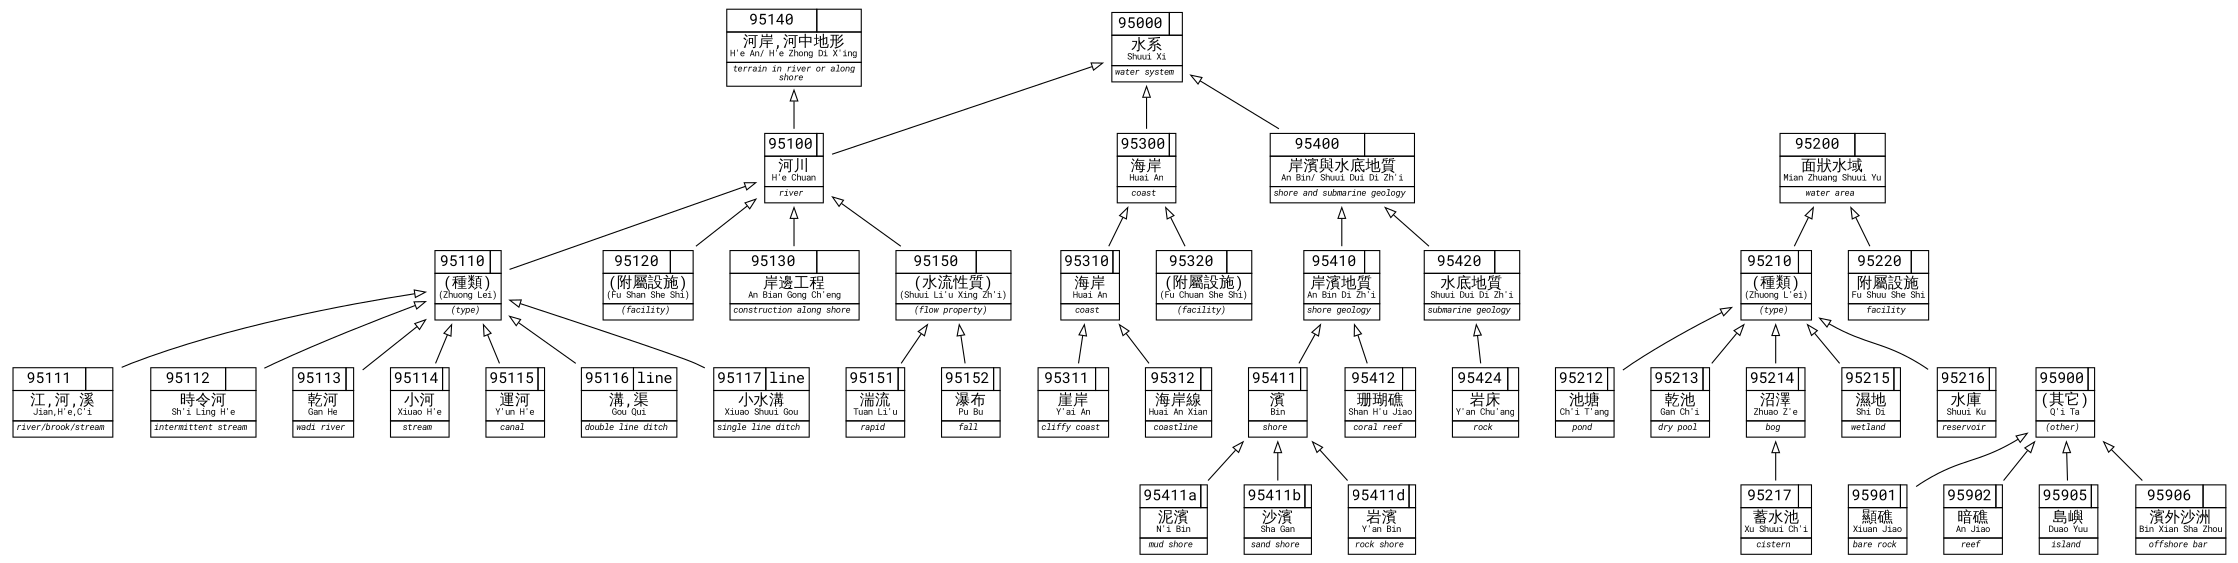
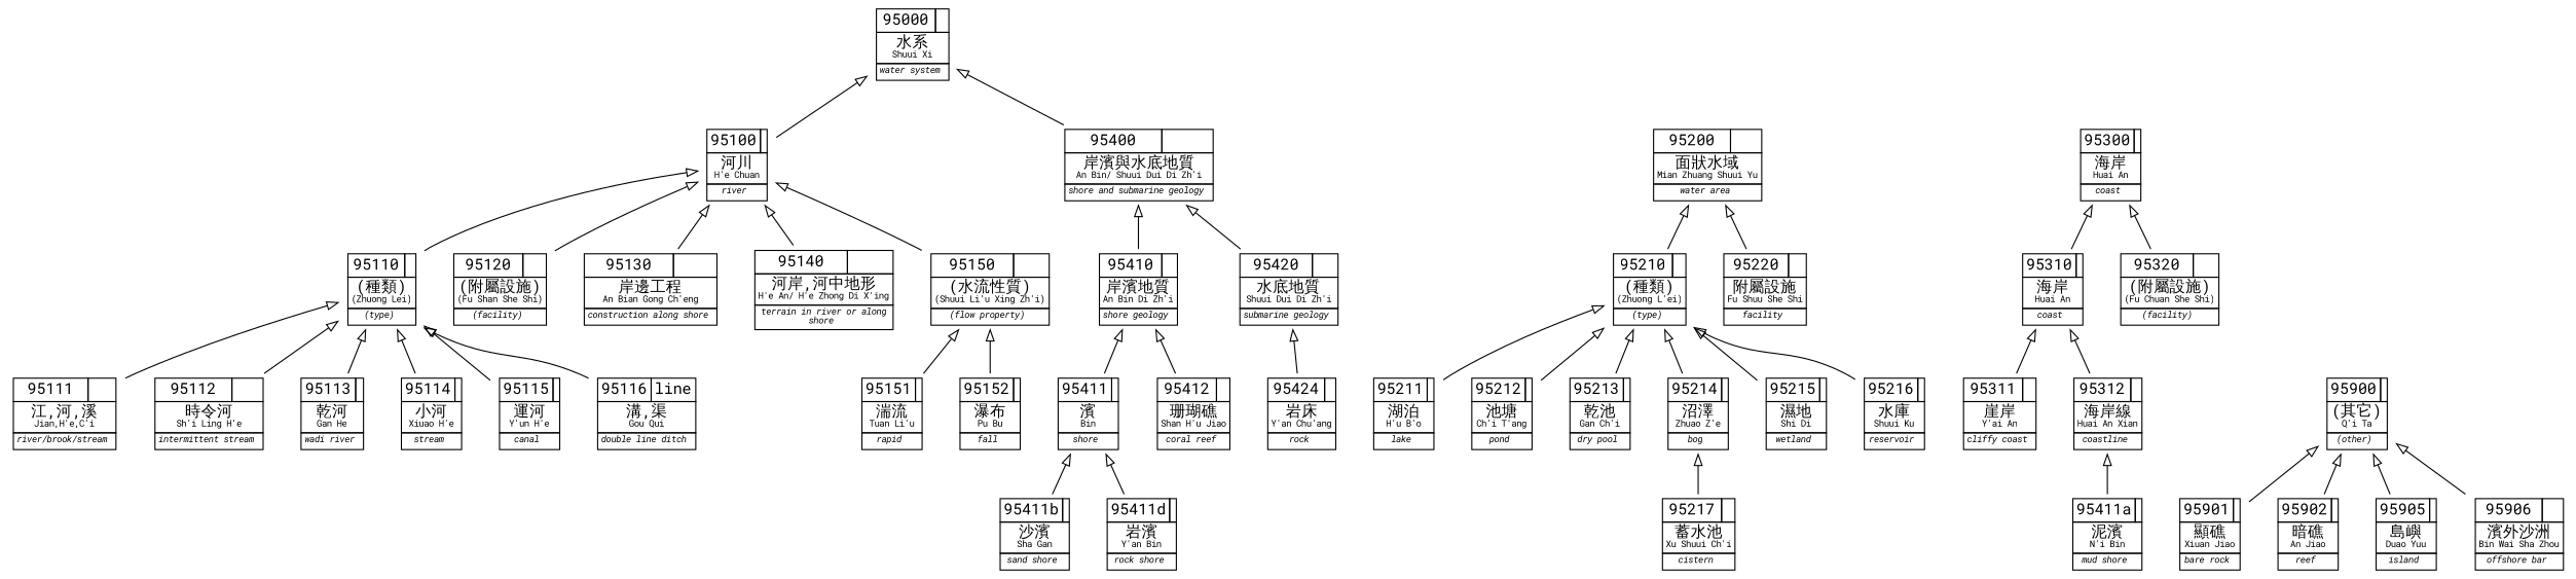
  digraph {
    fontname="Roboto Mono"
    rankdir=BT
    node [fontname="Roboto Mono" shape=plaintext weight=5]
    edge [arrowhead=empty fontname="Roboto Mono" style=solid]
    n1 [label=< <TABLE BORDER="0" CELLBORDER="1" CELLSPACING="0">  <TR><TD>95000</TD><TD></TD></TR>  <TR><TD COLSPAN="2">&#x6C34;&#x7CFB;<BR/><FONT POINT-SIZE="8">Shuui Xi</FONT></TD></TR>  <TR><TD COLSPAN="2"><FONT POINT-SIZE="8"><I>water system </I></FONT></TD></TR>  </TABLE>>]
    n2 [label=< <TABLE BORDER="0" CELLBORDER="1" CELLSPACING="0">  <TR><TD>95100</TD><TD></TD></TR>  <TR><TD COLSPAN="2">&#x6CB3;&#x5DDD;<BR/><FONT POINT-SIZE="8">H&#39;e Chuan</FONT></TD></TR>  <TR><TD COLSPAN="2"><FONT POINT-SIZE="8"><I>river </I></FONT></TD></TR>  </TABLE>>]
    n3 [label=< <TABLE BORDER="0" CELLBORDER="1" CELLSPACING="0">  <TR><TD>95110</TD><TD></TD></TR>  <TR><TD COLSPAN="2">(&#x7A2E;&#x985E;)<BR/><FONT POINT-SIZE="8">(Zhuong Lei)</FONT></TD></TR>  <TR><TD COLSPAN="2"><FONT POINT-SIZE="8"><I>(type) </I></FONT></TD></TR>  </TABLE>>]
    n4 [label=< <TABLE BORDER="0" CELLBORDER="1" CELLSPACING="0">  <TR><TD>95111</TD><TD></TD></TR>  <TR><TD COLSPAN="2">&#x6C5F;,&#x6CB3;,&#x6EAA;<BR/><FONT POINT-SIZE="8">Jian,H&#39;e,C&#39;i</FONT></TD></TR>  <TR><TD COLSPAN="2"><FONT POINT-SIZE="8"><I>river/brook/stream </I></FONT></TD></TR>  </TABLE>>]
    n5 [label=< <TABLE BORDER="0" CELLBORDER="1" CELLSPACING="0">  <TR><TD>95112</TD><TD></TD></TR>  <TR><TD COLSPAN="2">&#x6642;&#x4EE4;&#x6CB3;<BR/><FONT POINT-SIZE="8">Sh&#39;i Ling H&#39;e</FONT></TD></TR>  <TR><TD COLSPAN="2"><FONT POINT-SIZE="8"><I>intermittent stream </I></FONT></TD></TR>  </TABLE>>]
    n6 [label=< <TABLE BORDER="0" CELLBORDER="1" CELLSPACING="0">  <TR><TD>95113</TD><TD></TD></TR>  <TR><TD COLSPAN="2">&#x4E7E;&#x6CB3;<BR/><FONT POINT-SIZE="8">Gan He</FONT></TD></TR>  <TR><TD COLSPAN="2"><FONT POINT-SIZE="8"><I>wadi river </I></FONT></TD></TR>  </TABLE>>]
    n7 [label=< <TABLE BORDER="0" CELLBORDER="1" CELLSPACING="0">  <TR><TD>95114</TD><TD></TD></TR>  <TR><TD COLSPAN="2">&#x5C0F;&#x6CB3;<BR/><FONT POINT-SIZE="8">Xiuao H&#39;e</FONT></TD></TR>  <TR><TD COLSPAN="2"><FONT POINT-SIZE="8"><I>stream </I></FONT></TD></TR>  </TABLE>>]
    n8 [label=< <TABLE BORDER="0" CELLBORDER="1" CELLSPACING="0">  <TR><TD>95115</TD><TD></TD></TR>  <TR><TD COLSPAN="2">&#x904B;&#x6CB3;<BR/><FONT POINT-SIZE="8">Y&#39;un H&#39;e</FONT></TD></TR>  <TR><TD COLSPAN="2"><FONT POINT-SIZE="8"><I>canal </I></FONT></TD></TR>  </TABLE>>]
    n9 [label=< <TABLE BORDER="0" CELLBORDER="1" CELLSPACING="0">  <TR><TD>95116</TD><TD>line</TD></TR>  <TR><TD COLSPAN="2">&#x6E9D;,&#x6E20;<BR/><FONT POINT-SIZE="8">Gou Qui</FONT></TD></TR>  <TR><TD COLSPAN="2"><FONT POINT-SIZE="8"><I>double line ditch </I></FONT></TD></TR>  </TABLE>>]
-   n10 [label=< <TABLE BORDER="0" CELLBORDER="1" CELLSPACING="0">  <TR><TD>95117</TD><TD>line</TD></TR>  <TR><TD COLSPAN="2">&#x5C0F;&#x6C34;&#x6E9D;<BR/><FONT POINT-SIZE="8">Xiuao Shuui Gou</FONT></TD></TR>  <TR><TD COLSPAN="2"><FONT POINT-SIZE="8"><I>single line ditch </I></FONT></TD></TR>  </TABLE>>]
    n11 [label=< <TABLE BORDER="0" CELLBORDER="1" CELLSPACING="0">  <TR><TD>95120</TD><TD></TD></TR>  <TR><TD COLSPAN="2">(&#x9644;&#x5C6C;&#x8A2D;&#x65BD;)<BR/><FONT POINT-SIZE="8">(Fu Shan She Shi)</FONT></TD></TR>  <TR><TD COLSPAN="2"><FONT POINT-SIZE="8"><I>(facility) </I></FONT></TD></TR>  </TABLE>>]
    n12 [label=< <TABLE BORDER="0" CELLBORDER="1" CELLSPACING="0">  <TR><TD>95130</TD><TD></TD></TR>  <TR><TD COLSPAN="2">&#x5CB8;&#x908A;&#x5DE5;&#x7A0B;<BR/><FONT POINT-SIZE="8">An Bian Gong Ch&#39;eng</FONT></TD></TR>  <TR><TD COLSPAN="2"><FONT POINT-SIZE="8"><I>construction along shore </I></FONT></TD></TR>  </TABLE>>]
    n13 [label=< <TABLE BORDER="0" CELLBORDER="1" CELLSPACING="0">  <TR><TD>95140</TD><TD></TD></TR>  <TR><TD COLSPAN="2">&#x6CB3;&#x5CB8;,&#x6CB3;&#x4E2D;&#x5730;&#x5F62;<BR/><FONT POINT-SIZE="8">H&#39;e An/ H&#39;e Zhong Di X&#39;ing</FONT></TD></TR>  <TR><TD COLSPAN="2"><FONT POINT-SIZE="8"><I>terrain in river or along<BR/>shore </I></FONT></TD></TR>  </TABLE>>]
    n14 [label=< <TABLE BORDER="0" CELLBORDER="1" CELLSPACING="0">  <TR><TD>95150</TD><TD></TD></TR>  <TR><TD COLSPAN="2">(&#x6C34;&#x6D41;&#x6027;&#x8CEA;)<BR/><FONT POINT-SIZE="8">(Shuui Li&#39;u Xing Zh&#39;i)</FONT></TD></TR>  <TR><TD COLSPAN="2"><FONT POINT-SIZE="8"><I>(flow property) </I></FONT></TD></TR>  </TABLE>>]
    n15 [label=< <TABLE BORDER="0" CELLBORDER="1" CELLSPACING="0">  <TR><TD>95151</TD><TD></TD></TR>  <TR><TD COLSPAN="2">&#x6E4D;&#x6D41;<BR/><FONT POINT-SIZE="8">Tuan Li&#39;u</FONT></TD></TR>  <TR><TD COLSPAN="2"><FONT POINT-SIZE="8"><I>rapid </I></FONT></TD></TR>  </TABLE>>]
    n16 [label=< <TABLE BORDER="0" CELLBORDER="1" CELLSPACING="0">  <TR><TD>95152</TD><TD></TD></TR>  <TR><TD COLSPAN="2">&#x7011;&#x5E03;<BR/><FONT POINT-SIZE="8">Pu Bu</FONT></TD></TR>  <TR><TD COLSPAN="2"><FONT POINT-SIZE="8"><I>fall </I></FONT></TD></TR>  </TABLE>>]
    n17 [label=< <TABLE BORDER="0" CELLBORDER="1" CELLSPACING="0">  <TR><TD>95200</TD><TD></TD></TR>  <TR><TD COLSPAN="2">&#x9762;&#x72C0;&#x6C34;&#x57DF;<BR/><FONT POINT-SIZE="8">Mian Zhuang Shuui Yu</FONT></TD></TR>  <TR><TD COLSPAN="2"><FONT POINT-SIZE="8"><I>water area </I></FONT></TD></TR>  </TABLE>>]
    n18 [label=< <TABLE BORDER="0" CELLBORDER="1" CELLSPACING="0">  <TR><TD>95210</TD><TD></TD></TR>  <TR><TD COLSPAN="2">(&#x7A2E;&#x985E;)<BR/><FONT POINT-SIZE="8">(Zhuong L&#39;ei)</FONT></TD></TR>  <TR><TD COLSPAN="2"><FONT POINT-SIZE="8"><I>(type) </I></FONT></TD></TR>  </TABLE>>]
+   n19 [label=< <TABLE BORDER="0" CELLBORDER="1" CELLSPACING="0">  <TR><TD>95211</TD><TD></TD></TR>  <TR><TD COLSPAN="2">&#x6E56;&#x6CCA;<BR/><FONT POINT-SIZE="8">H&#39;u B&#39;o</FONT></TD></TR>  <TR><TD COLSPAN="2"><FONT POINT-SIZE="8"><I>lake </I></FONT></TD></TR>  </TABLE>>]
    n20 [label=< <TABLE BORDER="0" CELLBORDER="1" CELLSPACING="0">  <TR><TD>95212</TD><TD></TD></TR>  <TR><TD COLSPAN="2">&#x6C60;&#x5858;<BR/><FONT POINT-SIZE="8">Ch&#39;i T&#39;ang</FONT></TD></TR>  <TR><TD COLSPAN="2"><FONT POINT-SIZE="8"><I>pond </I></FONT></TD></TR>  </TABLE>>]
    n21 [label=< <TABLE BORDER="0" CELLBORDER="1" CELLSPACING="0">  <TR><TD>95213</TD><TD></TD></TR>  <TR><TD COLSPAN="2">&#x4E7E;&#x6C60;<BR/><FONT POINT-SIZE="8">Gan Ch&#39;i</FONT></TD></TR>  <TR><TD COLSPAN="2"><FONT POINT-SIZE="8"><I>dry pool </I></FONT></TD></TR>  </TABLE>>]
    n22 [label=< <TABLE BORDER="0" CELLBORDER="1" CELLSPACING="0">  <TR><TD>95214</TD><TD></TD></TR>  <TR><TD COLSPAN="2">&#x6CBC;&#x6FA4;<BR/><FONT POINT-SIZE="8">Zhuao Z&#39;e</FONT></TD></TR>  <TR><TD COLSPAN="2"><FONT POINT-SIZE="8"><I>bog </I></FONT></TD></TR>  </TABLE>>]
    n23 [label=< <TABLE BORDER="0" CELLBORDER="1" CELLSPACING="0">  <TR><TD>95215</TD><TD></TD></TR>  <TR><TD COLSPAN="2">&#x6FD5;&#x5730;<BR/><FONT POINT-SIZE="8">Shi Di</FONT></TD></TR>  <TR><TD COLSPAN="2"><FONT POINT-SIZE="8"><I>wetland </I></FONT></TD></TR>  </TABLE>>]
    n24 [label=< <TABLE BORDER="0" CELLBORDER="1" CELLSPACING="0">  <TR><TD>95216</TD><TD></TD></TR>  <TR><TD COLSPAN="2">&#x6C34;&#x5EAB;<BR/><FONT POINT-SIZE="8">Shuui Ku</FONT></TD></TR>  <TR><TD COLSPAN="2"><FONT POINT-SIZE="8"><I>reservoir </I></FONT></TD></TR>  </TABLE>>]
    n25 [label=< <TABLE BORDER="0" CELLBORDER="1" CELLSPACING="0">  <TR><TD>95217</TD><TD></TD></TR>  <TR><TD COLSPAN="2">&#x84C4;&#x6C34;&#x6C60;<BR/><FONT POINT-SIZE="8">Xu Shuui Ch&#39;i</FONT></TD></TR>  <TR><TD COLSPAN="2"><FONT POINT-SIZE="8"><I>cistern </I></FONT></TD></TR>  </TABLE>>]
    n26 [label=< <TABLE BORDER="0" CELLBORDER="1" CELLSPACING="0">  <TR><TD>95220</TD><TD></TD></TR>  <TR><TD COLSPAN="2">&#x9644;&#x5C6C;&#x8A2D;&#x65BD;<BR/><FONT POINT-SIZE="8">Fu Shuu She Shi</FONT></TD></TR>  <TR><TD COLSPAN="2"><FONT POINT-SIZE="8"><I>facility </I></FONT></TD></TR>  </TABLE>>]
    n27 [label=< <TABLE BORDER="0" CELLBORDER="1" CELLSPACING="0">  <TR><TD>95300</TD><TD></TD></TR>  <TR><TD COLSPAN="2">&#x6D77;&#x5CB8;<BR/><FONT POINT-SIZE="8">Huai An</FONT></TD></TR>  <TR><TD COLSPAN="2"><FONT POINT-SIZE="8"><I>coast </I></FONT></TD></TR>  </TABLE>>]
    n28 [label=< <TABLE BORDER="0" CELLBORDER="1" CELLSPACING="0">  <TR><TD>95310</TD><TD></TD></TR>  <TR><TD COLSPAN="2">&#x6D77;&#x5CB8;<BR/><FONT POINT-SIZE="8">Huai An</FONT></TD></TR>  <TR><TD COLSPAN="2"><FONT POINT-SIZE="8"><I>coast </I></FONT></TD></TR>  </TABLE>>]
    n29 [label=< <TABLE BORDER="0" CELLBORDER="1" CELLSPACING="0">  <TR><TD>95311</TD><TD></TD></TR>  <TR><TD COLSPAN="2">&#x5D16;&#x5CB8;<BR/><FONT POINT-SIZE="8">Y&#39;ai An</FONT></TD></TR>  <TR><TD COLSPAN="2"><FONT POINT-SIZE="8"><I>cliffy coast </I></FONT></TD></TR>  </TABLE>>]
    n30 [label=< <TABLE BORDER="0" CELLBORDER="1" CELLSPACING="0">  <TR><TD>95312</TD><TD></TD></TR>  <TR><TD COLSPAN="2">&#x6D77;&#x5CB8;&#x7DDA;<BR/><FONT POINT-SIZE="8">Huai An Xian</FONT></TD></TR>  <TR><TD COLSPAN="2"><FONT POINT-SIZE="8"><I>coastline </I></FONT></TD></TR>  </TABLE>>]
    n31 [label=< <TABLE BORDER="0" CELLBORDER="1" CELLSPACING="0">  <TR><TD>95320</TD><TD></TD></TR>  <TR><TD COLSPAN="2">(&#x9644;&#x5C6C;&#x8A2D;&#x65BD;)<BR/><FONT POINT-SIZE="8">(Fu Chuan She Shi)</FONT></TD></TR>  <TR><TD COLSPAN="2"><FONT POINT-SIZE="8"><I>(facility) </I></FONT></TD></TR>  </TABLE>>]
    n32 [label=< <TABLE BORDER="0" CELLBORDER="1" CELLSPACING="0">  <TR><TD>95400</TD><TD></TD></TR>  <TR><TD COLSPAN="2">&#x5CB8;&#x6FF1;&#x8207;&#x6C34;&#x5E95;&#x5730;&#x8CEA;<BR/><FONT POINT-SIZE="8">An Bin/ Shuui Dui Di Zh&#39;i</FONT></TD></TR>  <TR><TD COLSPAN="2"><FONT POINT-SIZE="8"><I>shore and submarine geology </I></FONT></TD></TR>  </TABLE>>]
    n33 [label=< <TABLE BORDER="0" CELLBORDER="1" CELLSPACING="0">  <TR><TD>95410</TD><TD></TD></TR>  <TR><TD COLSPAN="2">&#x5CB8;&#x6FF1;&#x5730;&#x8CEA;<BR/><FONT POINT-SIZE="8">An Bin Di Zh&#39;i</FONT></TD></TR>  <TR><TD COLSPAN="2"><FONT POINT-SIZE="8"><I>shore geology </I></FONT></TD></TR>  </TABLE>>]
    n34 [label=< <TABLE BORDER="0" CELLBORDER="1" CELLSPACING="0">  <TR><TD>95411</TD><TD></TD></TR>  <TR><TD COLSPAN="2">&#x6FF1;<BR/><FONT POINT-SIZE="8">Bin</FONT></TD></TR>  <TR><TD COLSPAN="2"><FONT POINT-SIZE="8"><I>shore </I></FONT></TD></TR>  </TABLE>>]
    n35 [label=< <TABLE BORDER="0" CELLBORDER="1" CELLSPACING="0">  <TR><TD>95411a</TD><TD></TD></TR>  <TR><TD COLSPAN="2">&#x6CE5;&#x6FF1;<BR/><FONT POINT-SIZE="8">N&#39;i Bin</FONT></TD></TR>  <TR><TD COLSPAN="2"><FONT POINT-SIZE="8"><I>mud shore </I></FONT></TD></TR>  </TABLE>>]
    n36 [label=< <TABLE BORDER="0" CELLBORDER="1" CELLSPACING="0">  <TR><TD>95411b</TD><TD></TD></TR>  <TR><TD COLSPAN="2">&#x6C99;&#x6FF1;<BR/><FONT POINT-SIZE="8">Sha Gan</FONT></TD></TR>  <TR><TD COLSPAN="2"><FONT POINT-SIZE="8"><I>sand shore </I></FONT></TD></TR>  </TABLE>>]
    n37 [label=< <TABLE BORDER="0" CELLBORDER="1" CELLSPACING="0">  <TR><TD>95411d</TD><TD></TD></TR>  <TR><TD COLSPAN="2">&#x5CA9;&#x6FF1;<BR/><FONT POINT-SIZE="8">Y&#39;an Bin</FONT></TD></TR>  <TR><TD COLSPAN="2"><FONT POINT-SIZE="8"><I>rock shore </I></FONT></TD></TR>  </TABLE>>]
    n38 [label=< <TABLE BORDER="0" CELLBORDER="1" CELLSPACING="0">  <TR><TD>95412</TD><TD></TD></TR>  <TR><TD COLSPAN="2">&#x73CA;&#x745A;&#x7901;<BR/><FONT POINT-SIZE="8">Shan H&#39;u Jiao</FONT></TD></TR>  <TR><TD COLSPAN="2"><FONT POINT-SIZE="8"><I>coral reef </I></FONT></TD></TR>  </TABLE>>]
    n39 [label=< <TABLE BORDER="0" CELLBORDER="1" CELLSPACING="0">  <TR><TD>95420</TD><TD></TD></TR>  <TR><TD COLSPAN="2">&#x6C34;&#x5E95;&#x5730;&#x8CEA;<BR/><FONT POINT-SIZE="8">Shuui Dui Di Zh&#39;i</FONT></TD></TR>  <TR><TD COLSPAN="2"><FONT POINT-SIZE="8"><I>submarine geology </I></FONT></TD></TR>  </TABLE>>]
    n40 [label=< <TABLE BORDER="0" CELLBORDER="1" CELLSPACING="0">  <TR><TD>95424</TD><TD></TD></TR>  <TR><TD COLSPAN="2">&#x5CA9;&#x5E8A;<BR/><FONT POINT-SIZE="8">Y&#39;an Chu&#39;ang</FONT></TD></TR>  <TR><TD COLSPAN="2"><FONT POINT-SIZE="8"><I>rock </I></FONT></TD></TR>  </TABLE>>]
    n41 [label=< <TABLE BORDER="0" CELLBORDER="1" CELLSPACING="0">  <TR><TD>95900</TD><TD></TD></TR>  <TR><TD COLSPAN="2">(&#x5176;&#x5B83;)<BR/><FONT POINT-SIZE="8">Q&#39;i Ta</FONT></TD></TR>  <TR><TD COLSPAN="2"><FONT POINT-SIZE="8"><I>(other) </I></FONT></TD></TR>  </TABLE>>]
    n42 [label=< <TABLE BORDER="0" CELLBORDER="1" CELLSPACING="0">  <TR><TD>95901</TD><TD></TD></TR>  <TR><TD COLSPAN="2">&#x986F;&#x7901;<BR/><FONT POINT-SIZE="8">Xiuan Jiao</FONT></TD></TR>  <TR><TD COLSPAN="2"><FONT POINT-SIZE="8"><I>bare rock </I></FONT></TD></TR>  </TABLE>>]
    n43 [label=< <TABLE BORDER="0" CELLBORDER="1" CELLSPACING="0">  <TR><TD>95902</TD><TD></TD></TR>  <TR><TD COLSPAN="2">&#x6697;&#x7901;<BR/><FONT POINT-SIZE="8">An Jiao</FONT></TD></TR>  <TR><TD COLSPAN="2"><FONT POINT-SIZE="8"><I>reef </I></FONT></TD></TR>  </TABLE>>]
    n44 [label=< <TABLE BORDER="0" CELLBORDER="1" CELLSPACING="0">  <TR><TD>95905</TD><TD></TD></TR>  <TR><TD COLSPAN="2">&#x5CF6;&#x5DBC;<BR/><FONT POINT-SIZE="8">Duao Yuu</FONT></TD></TR>  <TR><TD COLSPAN="2"><FONT POINT-SIZE="8"><I>island </I></FONT></TD></TR>  </TABLE>>]
-   n45 [label=< <TABLE BORDER="0" CELLBORDER="1" CELLSPACING="0">  <TR><TD>95906</TD><TD></TD></TR>  <TR><TD COLSPAN="2">&#x6FF1;&#x5916;&#x6C99;&#x6D32;<BR/><FONT POINT-SIZE="8">Bin Xian Sha Zhou</FONT></TD></TR>  <TR><TD COLSPAN="2"><FONT POINT-SIZE="8"><I>offshore bar </I></FONT></TD></TR>  </TABLE>>]
+   n45 [label=< <TABLE BORDER="0" CELLBORDER="1" CELLSPACING="0">  <TR><TD>95906</TD><TD></TD></TR>  <TR><TD COLSPAN="2">&#x6FF1;&#x5916;&#x6C99;&#x6D32;<BR/><FONT POINT-SIZE="8">Bin Wai Sha Zhou</FONT></TD></TR>  <TR><TD COLSPAN="2"><FONT POINT-SIZE="8"><I>offshore bar </I></FONT></TD></TR>  </TABLE>>]
    n2 -> n1
    n3 -> n2
    n4 -> n3
    n5 -> n3
    n6 -> n3
    n7 -> n3
    n8 -> n3
    n9 -> n3
-   n10 -> n3
    n11 -> n2
    n12 -> n2
-   n2 -> n13
+   n13 -> n2
    n14 -> n2
    n15 -> n14
    n16 -> n14
    n18 -> n17
+   n19 -> n18
    n20 -> n18
    n21 -> n18
    n22 -> n18
    n23 -> n18
    n24 -> n18
    n25 -> n22
    n26 -> n17
-   n27 -> n1
    n28 -> n27
    n29 -> n28
    n30 -> n28
    n31 -> n27
    n32 -> n1
    n33 -> n32
    n34 -> n33
-   n35 -> n34
+   n35 -> n30
    n36 -> n34
    n37 -> n34
    n38 -> n33
    n39 -> n32
    n40 -> n39
    n42 -> n41
    n43 -> n41
    n44 -> n41
    n45 -> n41
  }
